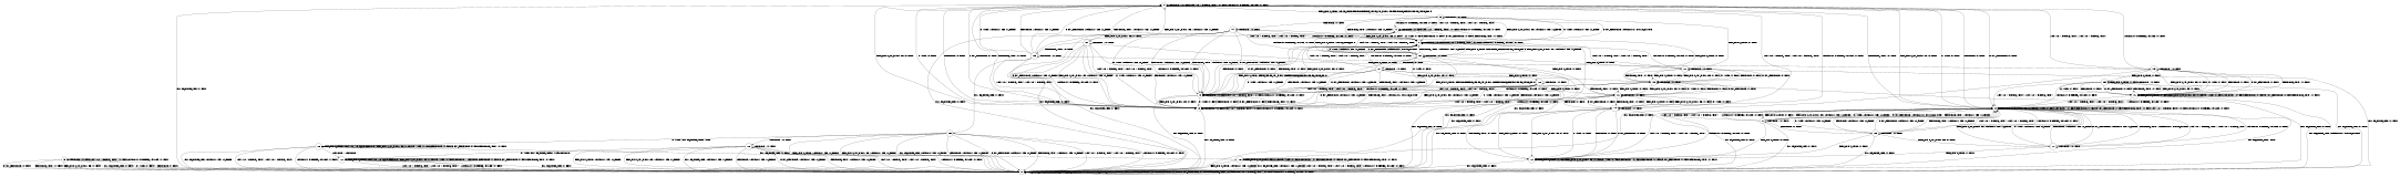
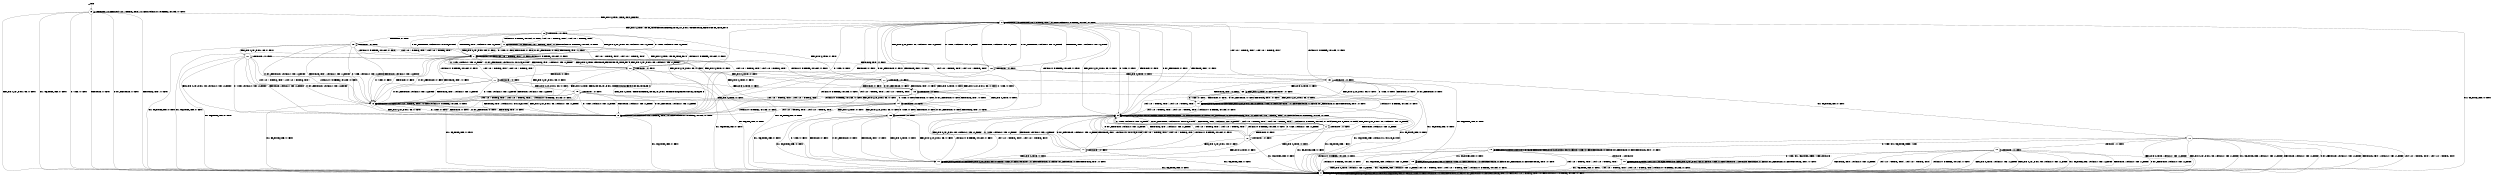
  digraph {
    fontname=Lato
    node [fontname=Lato shape=circle]
    edge [fontname=Lato]
    n1 [label=s0]
    n2 [label=s1]
    n3 [label=s2]
    n4 [label=s3]
    n5 [label=s5]
    n6 [label=s4]
    n7 [label=s6]
    n8 [label=s7]
    n9 [label=s12]
    n10 [label=s16]
    n11 [label=s10]
    n12 [label=s11]
    n13 [label=s21]
    n14 [label=s26]
    n15 [label=s8]
    n16 [label=s13]
    n17 [label=s17]
    n18 [label=s27]
    n19 [label=s9]
    n20 [label=s14]
    n21 [label=s15]
    n22 [label=s18]
    n23 [label=s19]
    n24 [label=s23]
    n25 [label=s20]
    n26 [label=s29]
    n27 [label=s24]
    n28 [label=s25]
    n29 [label=s30]
    n30 [label=s22]
    n31 [label=s28]
+   __start0 [height=0 shape=none width=0]
    n1 -> n1 [label="APPLICATION / TIMEOUT"]
    n1 -> n1 [label="Alert(WARNING,CLOSE_NOTIFY) / TIMEOUT"]
    n1 -> n1 [label="Alert(FATAL,UNEXPECTED_MESSAGE) / TIMEOUT"]
    n1 -> n2 [label="ECDH_CLIENT_KEY_EXCHANGE / TIMEOUT"]
    n1 -> n2 [label="CHANGE_CIPHER_SPEC / TIMEOUT"]
    n1 -> n2 [label="FINISHED / TIMEOUT"]
    n1 -> n2 [label="CERTIFICATE / TIMEOUT"]
    n1 -> n2 [label="EMPTY_CERTIFICATE / TIMEOUT"]
    n1 -> n2 [label="CERTIFICATE_VERIFY / TIMEOUT"]
+   n1 -> n3 [label="ECDH_CLIENT_HELLO / HELLO_VERIFY_REQUEST"]
    n2 -> n2 [label="ECDH_CLIENT_HELLO / TIMEOUT"]
    n2 -> n2 [label="ECDH_CLIENT_KEY_EXCHANGE / TIMEOUT"]
    n2 -> n2 [label="CHANGE_CIPHER_SPEC / TIMEOUT"]
    n2 -> n2 [label="FINISHED / TIMEOUT"]
    n2 -> n2 [label="APPLICATION / TIMEOUT"]
    n2 -> n2 [label="CERTIFICATE / TIMEOUT"]
    n2 -> n2 [label="EMPTY_CERTIFICATE / TIMEOUT"]
    n2 -> n2 [label="CERTIFICATE_VERIFY / TIMEOUT"]
    n2 -> n2 [label="Alert(WARNING,CLOSE_NOTIFY) / TIMEOUT"]
    n2 -> n2 [label="Alert(FATAL,UNEXPECTED_MESSAGE) / TIMEOUT"]
    n3 -> n2 [label="CHANGE_CIPHER_SPEC / TIMEOUT"]
    n3 -> n3 [label="APPLICATION / TIMEOUT"]
    n3 -> n3 [label="Alert(WARNING,CLOSE_NOTIFY) / TIMEOUT"]
    n3 -> n3 [label="Alert(FATAL,UNEXPECTED_MESSAGE) / TIMEOUT"]
    n3 -> n4 [label="ECDH_CLIENT_KEY_EXCHANGE / TIMEOUT"]
    n3 -> n4 [label="FINISHED / TIMEOUT"]
    n3 -> n4 [label="CERTIFICATE / TIMEOUT"]
    n3 -> n4 [label="EMPTY_CERTIFICATE / TIMEOUT"]
    n3 -> n4 [label="CERTIFICATE_VERIFY / TIMEOUT"]
    n3 -> n5 [label="ECDH_CLIENT_HELLO / SERVER_HELLO,CERTIFICATE,ECDHE_SERVER_KEY_EXCHANGE,CERTIFICATE_REQUEST,SERVER_HELLO_DONE"]
    n4 -> n2 [label="CHANGE_CIPHER_SPEC / NOTIFY"]
    n4 -> n4 [label="ECDH_CLIENT_KEY_EXCHANGE / TIMEOUT"]
    n4 -> n4 [label="FINISHED / TIMEOUT"]
    n4 -> n4 [label="APPLICATION / TIMEOUT"]
    n4 -> n4 [label="CERTIFICATE / TIMEOUT"]
    n4 -> n4 [label="EMPTY_CERTIFICATE / TIMEOUT"]
    n4 -> n4 [label="CERTIFICATE_VERIFY / TIMEOUT"]
    n4 -> n4 [label="Alert(WARNING,CLOSE_NOTIFY) / TIMEOUT"]
    n4 -> n4 [label="Alert(FATAL,UNEXPECTED_MESSAGE) / TIMEOUT"]
    n4 -> n6 [label="ECDH_CLIENT_HELLO / TIMEOUT"]
    n5 -> n5 [label="APPLICATION / TIMEOUT"]
    n5 -> n7 [label="Alert(WARNING,CLOSE_NOTIFY) / Alert(WARNING,CLOSE_NOTIFY)"]
    n5 -> n7 [label="Alert(FATAL,UNEXPECTED_MESSAGE) / TIMEOUT"]
    n5 -> n8 [label="ECDH_CLIENT_KEY_EXCHANGE / Alert(FATAL,INTERNAL_ERROR)"]
    n5 -> n8 [label="FINISHED / Alert(FATAL,INTERNAL_ERROR)"]
    n5 -> n8 [label="EMPTY_CERTIFICATE / Alert(FATAL,HANDSHAKE_FAILURE)"]
    n5 -> n8 [label="CERTIFICATE_VERIFY / Alert(FATAL,INTERNAL_ERROR)"]
    n5 -> n9 [label="ECDH_CLIENT_HELLO / TIMEOUT"]
    n5 -> n10 [label="CERTIFICATE / TIMEOUT"]
    n6 -> n2 [label="CHANGE_CIPHER_SPEC / TIMEOUT"]
    n6 -> n4 [label="ECDH_CLIENT_KEY_EXCHANGE / Alert(FATAL,INTERNAL_ERROR)"]
    n6 -> n4 [label="FINISHED / Alert(FATAL,INTERNAL_ERROR)"]
    n6 -> n4 [label="EMPTY_CERTIFICATE / Alert(FATAL,HANDSHAKE_FAILURE)"]
    n6 -> n4 [label="CERTIFICATE_VERIFY / Alert(FATAL,INTERNAL_ERROR)"]
    n6 -> n4 [label="Alert(WARNING,CLOSE_NOTIFY) / Alert(WARNING,CLOSE_NOTIFY)"]
    n6 -> n4 [label="Alert(FATAL,UNEXPECTED_MESSAGE) / TIMEOUT"]
    n6 -> n6 [label="APPLICATION / TIMEOUT"]
    n6 -> n11 [label="CERTIFICATE / TIMEOUT"]
    n6 -> n12 [label="ECDH_CLIENT_HELLO / TIMEOUT"]
    n7 -> n2 [label="CHANGE_CIPHER_SPEC / TIMEOUT"]
    n7 -> n7 [label="APPLICATION / TIMEOUT"]
    n7 -> n7 [label="Alert(WARNING,CLOSE_NOTIFY) / TIMEOUT"]
    n7 -> n7 [label="Alert(FATAL,UNEXPECTED_MESSAGE) / TIMEOUT"]
    n7 -> n8 [label="ECDH_CLIENT_KEY_EXCHANGE / TIMEOUT"]
    n7 -> n8 [label="FINISHED / TIMEOUT"]
    n7 -> n8 [label="CERTIFICATE / TIMEOUT"]
    n7 -> n8 [label="EMPTY_CERTIFICATE / TIMEOUT"]
    n7 -> n8 [label="CERTIFICATE_VERIFY / TIMEOUT"]
    n7 -> n14 [label="ECDH_CLIENT_HELLO / SERVER_HELLO_DONE"]
    n8 -> n2 [label="CHANGE_CIPHER_SPEC / TIMEOUT"]
    n8 -> n8 [label="APPLICATION / TIMEOUT"]
    n8 -> n8 [label="Alert(WARNING,CLOSE_NOTIFY) / TIMEOUT"]
    n8 -> n8 [label="Alert(FATAL,UNEXPECTED_MESSAGE) / TIMEOUT"]
    n8 -> n14 [label="ECDH_CLIENT_HELLO / CERTIFICATE_REQUEST,SERVER_HELLO_DONE"]
    n8 -> n15 [label="ECDH_CLIENT_KEY_EXCHANGE / TIMEOUT"]
    n8 -> n15 [label="FINISHED / TIMEOUT"]
    n8 -> n15 [label="CERTIFICATE / TIMEOUT"]
    n8 -> n15 [label="EMPTY_CERTIFICATE / TIMEOUT"]
    n8 -> n15 [label="CERTIFICATE_VERIFY / TIMEOUT"]
    n9 -> n2 [label="CHANGE_CIPHER_SPEC / TIMEOUT"]
    n9 -> n8 [label="Alert(WARNING,CLOSE_NOTIFY) / Alert(WARNING,CLOSE_NOTIFY)"]
    n9 -> n8 [label="Alert(FATAL,UNEXPECTED_MESSAGE) / TIMEOUT"]
    n9 -> n9 [label="APPLICATION / TIMEOUT"]
    n9 -> n16 [label="ECDH_CLIENT_HELLO / TIMEOUT"]
    n9 -> n16 [label="ECDH_CLIENT_KEY_EXCHANGE / TIMEOUT"]
    n9 -> n16 [label="FINISHED / TIMEOUT"]
    n9 -> n16 [label="CERTIFICATE / TIMEOUT"]
    n9 -> n16 [label="EMPTY_CERTIFICATE / TIMEOUT"]
    n9 -> n16 [label="CERTIFICATE_VERIFY / TIMEOUT"]
    n10 -> n2 [label="CHANGE_CIPHER_SPEC / TIMEOUT"]
    n10 -> n8 [label="Alert(WARNING,CLOSE_NOTIFY) / Alert(WARNING,CLOSE_NOTIFY)"]
    n10 -> n8 [label="Alert(FATAL,UNEXPECTED_MESSAGE) / TIMEOUT"]
    n10 -> n10 [label="APPLICATION / TIMEOUT"]
    n10 -> n15 [label="FINISHED / Alert(FATAL,INTERNAL_ERROR)"]
    n10 -> n15 [label="CERTIFICATE / Alert(FATAL,INTERNAL_ERROR)"]
    n10 -> n15 [label="EMPTY_CERTIFICATE / Alert(FATAL,INTERNAL_ERROR)"]
    n10 -> n15 [label="CERTIFICATE_VERIFY / Alert(FATAL,INTERNAL_ERROR)"]
    n10 -> n16 [label="ECDH_CLIENT_HELLO / TIMEOUT"]
    n10 -> n17 [label="ECDH_CLIENT_KEY_EXCHANGE / TIMEOUT"]
    n11 -> n2 [label="CHANGE_CIPHER_SPEC / TIMEOUT"]
    n11 -> n4 [label="FINISHED / Alert(FATAL,INTERNAL_ERROR)"]
    n11 -> n4 [label="CERTIFICATE / Alert(FATAL,INTERNAL_ERROR)"]
    n11 -> n4 [label="EMPTY_CERTIFICATE / Alert(FATAL,INTERNAL_ERROR)"]
    n11 -> n4 [label="CERTIFICATE_VERIFY / Alert(FATAL,INTERNAL_ERROR)"]
    n11 -> n4 [label="Alert(WARNING,CLOSE_NOTIFY) / Alert(WARNING,CLOSE_NOTIFY)"]
    n11 -> n4 [label="Alert(FATAL,UNEXPECTED_MESSAGE) / TIMEOUT"]
    n11 -> n11 [label="APPLICATION / TIMEOUT"]
    n11 -> n12 [label="ECDH_CLIENT_HELLO / TIMEOUT"]
    n11 -> n13 [label="ECDH_CLIENT_KEY_EXCHANGE / TIMEOUT"]
    n12 -> n2 [label="CHANGE_CIPHER_SPEC / TIMEOUT"]
    n12 -> n4 [label="Alert(WARNING,CLOSE_NOTIFY) / Alert(WARNING,CLOSE_NOTIFY)"]
    n12 -> n4 [label="Alert(FATAL,UNEXPECTED_MESSAGE) / TIMEOUT"]
    n12 -> n12 [label="ECDH_CLIENT_HELLO / TIMEOUT"]
    n12 -> n12 [label="ECDH_CLIENT_KEY_EXCHANGE / TIMEOUT"]
    n12 -> n12 [label="FINISHED / TIMEOUT"]
    n12 -> n12 [label="APPLICATION / TIMEOUT"]
    n12 -> n12 [label="CERTIFICATE / TIMEOUT"]
    n12 -> n12 [label="EMPTY_CERTIFICATE / TIMEOUT"]
    n12 -> n12 [label="CERTIFICATE_VERIFY / TIMEOUT"]
-   n29 -> n2 [label="CHANGE_CIPHER_SPEC / TIMEOUT"]
+   n13 -> n2 [label="CHANGE_CIPHER_SPEC / TIMEOUT"]
    n13 -> n4 [label="ECDH_CLIENT_KEY_EXCHANGE / Alert(FATAL,INTERNAL_ERROR)"]
    n13 -> n4 [label="FINISHED / Alert(FATAL,INTERNAL_ERROR)"]
    n13 -> n4 [label="CERTIFICATE / Alert(FATAL,INTERNAL_ERROR)"]
    n13 -> n4 [label="EMPTY_CERTIFICATE / Alert(FATAL,INTERNAL_ERROR)"]
    n13 -> n4 [label="CERTIFICATE_VERIFY / Alert(FATAL,HANDSHAKE_FAILURE)"]
    n13 -> n4 [label="Alert(WARNING,CLOSE_NOTIFY) / Alert(WARNING,CLOSE_NOTIFY)"]
    n13 -> n4 [label="Alert(FATAL,UNEXPECTED_MESSAGE) / TIMEOUT"]
    n13 -> n12 [label="ECDH_CLIENT_HELLO / TIMEOUT"]
    n13 -> n13 [label="APPLICATION / TIMEOUT"]
-   n14 -> n2 [label="CHANGE_CIPHER_SPEC / TIMEOUT"]
+   n14 -> n2 [label="CHANGE_SPEC_SPEC / TIMEOUT"]
    n14 -> n7 [label="Alert(WARNING,CLOSE_NOTIFY) / Alert(WARNING,CLOSE_NOTIFY)"]
    n14 -> n7 [label="Alert(FATAL,UNEXPECTED_MESSAGE) / TIMEOUT"]
    n14 -> n8 [label="ECDH_CLIENT_KEY_EXCHANGE / Alert(FATAL,INTERNAL_ERROR)"]
    n14 -> n8 [label="FINISHED / Alert(FATAL,INTERNAL_ERROR)"]
    n14 -> n8 [label="EMPTY_CERTIFICATE / Alert(FATAL,HANDSHAKE_FAILURE)"]
    n14 -> n8 [label="CERTIFICATE_VERIFY / Alert(FATAL,INTERNAL_ERROR)"]
    n14 -> n9 [label="ECDH_CLIENT_HELLO / TIMEOUT"]
    n14 -> n14 [label="APPLICATION / TIMEOUT"]
    n14 -> n18 [label="CERTIFICATE / TIMEOUT"]
    n15 -> n2 [label="CHANGE_CIPHER_SPEC / TIMEOUT"]
    n15 -> n14 [label="ECDH_CLIENT_HELLO / ECDHE_SERVER_KEY_EXCHANGE,CERTIFICATE_REQUEST,SERVER_HELLO_DONE"]
    n15 -> n15 [label="APPLICATION / TIMEOUT"]
    n15 -> n15 [label="Alert(WARNING,CLOSE_NOTIFY) / TIMEOUT"]
    n15 -> n15 [label="Alert(FATAL,UNEXPECTED_MESSAGE) / TIMEOUT"]
    n15 -> n19 [label="ECDH_CLIENT_KEY_EXCHANGE / TIMEOUT"]
    n15 -> n19 [label="FINISHED / TIMEOUT"]
    n15 -> n19 [label="CERTIFICATE / TIMEOUT"]
    n15 -> n19 [label="EMPTY_CERTIFICATE / TIMEOUT"]
    n15 -> n19 [label="CERTIFICATE_VERIFY / TIMEOUT"]
    n16 -> n2 [label="CHANGE_CIPHER_SPEC / TIMEOUT"]
    n16 -> n15 [label="Alert(WARNING,CLOSE_NOTIFY) / Alert(WARNING,CLOSE_NOTIFY)"]
    n16 -> n15 [label="Alert(FATAL,UNEXPECTED_MESSAGE) / TIMEOUT"]
    n16 -> n16 [label="APPLICATION / TIMEOUT"]
    n16 -> n20 [label="ECDH_CLIENT_HELLO / TIMEOUT"]
    n16 -> n20 [label="ECDH_CLIENT_KEY_EXCHANGE / TIMEOUT"]
    n16 -> n20 [label="FINISHED / TIMEOUT"]
    n16 -> n20 [label="CERTIFICATE / TIMEOUT"]
    n16 -> n20 [label="EMPTY_CERTIFICATE / TIMEOUT"]
    n16 -> n20 [label="CERTIFICATE_VERIFY / TIMEOUT"]
    n17 -> n2 [label="CHANGE_CIPHER_SPEC / TIMEOUT"]
    n17 -> n15 [label="Alert(WARNING,CLOSE_NOTIFY) / Alert(WARNING,CLOSE_NOTIFY)"]
    n17 -> n15 [label="Alert(FATAL,UNEXPECTED_MESSAGE) / TIMEOUT"]
    n17 -> n17 [label="APPLICATION / TIMEOUT"]
    n17 -> n19 [label="ECDH_CLIENT_KEY_EXCHANGE / Alert(FATAL,INTERNAL_ERROR)"]
    n17 -> n19 [label="FINISHED / Alert(FATAL,INTERNAL_ERROR)"]
    n17 -> n19 [label="CERTIFICATE / Alert(FATAL,INTERNAL_ERROR)"]
    n17 -> n19 [label="EMPTY_CERTIFICATE / Alert(FATAL,INTERNAL_ERROR)"]
    n17 -> n20 [label="ECDH_CLIENT_HELLO / TIMEOUT"]
    n17 -> n22 [label="CERTIFICATE_VERIFY / TIMEOUT"]
    n18 -> n2 [label="CHANGE_CIPHER_SPEC / TIMEOUT"]
    n18 -> n8 [label="Alert(WARNING,CLOSE_NOTIFY) / Alert(WARNING,CLOSE_NOTIFY)"]
    n18 -> n8 [label="Alert(FATAL,UNEXPECTED_MESSAGE) / TIMEOUT"]
    n18 -> n15 [label="FINISHED / Alert(FATAL,INTERNAL_ERROR)"]
    n18 -> n15 [label="CERTIFICATE / Alert(FATAL,INTERNAL_ERROR)"]
    n18 -> n15 [label="EMPTY_CERTIFICATE / Alert(FATAL,INTERNAL_ERROR)"]
    n18 -> n15 [label="CERTIFICATE_VERIFY / Alert(FATAL,INTERNAL_ERROR)"]
    n18 -> n16 [label="ECDH_CLIENT_HELLO / TIMEOUT"]
    n18 -> n18 [label="APPLICATION / TIMEOUT"]
    n18 -> n31 [label="ECDH_CLIENT_KEY_EXCHANGE / TIMEOUT"]
    n19 -> n2 [label="CHANGE_CIPHER_SPEC / TIMEOUT"]
    n19 -> n3 [label="ECDH_CLIENT_KEY_EXCHANGE / TIMEOUT"]
    n19 -> n3 [label="FINISHED / TIMEOUT"]
    n19 -> n3 [label="CERTIFICATE / TIMEOUT"]
    n19 -> n3 [label="EMPTY_CERTIFICATE / TIMEOUT"]
    n19 -> n3 [label="CERTIFICATE_VERIFY / TIMEOUT"]
    n19 -> n14 [label="ECDH_CLIENT_HELLO / CERTIFICATE,ECDHE_SERVER_KEY_EXCHANGE,CERTIFICATE_REQUEST,SERVER_HELLO_DONE"]
    n19 -> n19 [label="APPLICATION / TIMEOUT"]
    n19 -> n19 [label="Alert(WARNING,CLOSE_NOTIFY) / TIMEOUT"]
    n19 -> n19 [label="Alert(FATAL,UNEXPECTED_MESSAGE) / TIMEOUT"]
    n20 -> n2 [label="CHANGE_CIPHER_SPEC / TIMEOUT"]
    n20 -> n19 [label="Alert(WARNING,CLOSE_NOTIFY) / Alert(WARNING,CLOSE_NOTIFY)"]
    n20 -> n19 [label="Alert(FATAL,UNEXPECTED_MESSAGE) / TIMEOUT"]
    n20 -> n20 [label="APPLICATION / TIMEOUT"]
    n20 -> n21 [label="ECDH_CLIENT_HELLO / TIMEOUT"]
    n20 -> n21 [label="ECDH_CLIENT_KEY_EXCHANGE / TIMEOUT"]
    n20 -> n21 [label="FINISHED / TIMEOUT"]
    n20 -> n21 [label="CERTIFICATE / TIMEOUT"]
    n20 -> n21 [label="EMPTY_CERTIFICATE / TIMEOUT"]
    n20 -> n21 [label="CERTIFICATE_VERIFY / TIMEOUT"]
    n21 -> n2 [label="CHANGE_CIPHER_SPEC / TIMEOUT"]
    n21 -> n3 [label="Alert(WARNING,CLOSE_NOTIFY) / Alert(WARNING,CLOSE_NOTIFY)"]
    n21 -> n3 [label="Alert(FATAL,UNEXPECTED_MESSAGE) / TIMEOUT"]
    n21 -> n12 [label="ECDH_CLIENT_HELLO / TIMEOUT"]
    n21 -> n12 [label="ECDH_CLIENT_KEY_EXCHANGE / TIMEOUT"]
    n21 -> n12 [label="FINISHED / TIMEOUT"]
    n21 -> n12 [label="CERTIFICATE / TIMEOUT"]
    n21 -> n12 [label="EMPTY_CERTIFICATE / TIMEOUT"]
    n21 -> n12 [label="CERTIFICATE_VERIFY / TIMEOUT"]
    n21 -> n21 [label="APPLICATION / TIMEOUT"]
    n22 -> n3 [label="ECDH_CLIENT_KEY_EXCHANGE / Alert(FATAL,INTERNAL_ERROR)"]
    n22 -> n3 [label="FINISHED / Alert(FATAL,INTERNAL_ERROR)"]
    n22 -> n3 [label="CERTIFICATE / Alert(FATAL,INTERNAL_ERROR)"]
    n22 -> n3 [label="EMPTY_CERTIFICATE / Alert(FATAL,INTERNAL_ERROR)"]
    n22 -> n3 [label="CERTIFICATE_VERIFY / Alert(FATAL,INTERNAL_ERROR)"]
    n22 -> n19 [label="Alert(WARNING,CLOSE_NOTIFY) / Alert(WARNING,CLOSE_NOTIFY)"]
    n22 -> n19 [label="Alert(FATAL,UNEXPECTED_MESSAGE) / TIMEOUT"]
    n22 -> n22 [label="APPLICATION / TIMEOUT"]
    n22 -> n23 [label="CHANGE_CIPHER_SPEC / TIMEOUT"]
    n22 -> n24 [label="ECDH_CLIENT_HELLO / TIMEOUT"]
    n23 -> n2 [label="ECDH_CLIENT_HELLO / Alert(FATAL,INTERNAL_ERROR)"]
    n23 -> n2 [label="ECDH_CLIENT_KEY_EXCHANGE / Alert(FATAL,INTERNAL_ERROR)"]
    n23 -> n2 [label="CHANGE_CIPHER_SPEC / Alert(FATAL,INTERNAL_ERROR)"]
    n23 -> n2 [label="CERTIFICATE / Alert(FATAL,INTERNAL_ERROR)"]
    n23 -> n2 [label="EMPTY_CERTIFICATE / Alert(FATAL,INTERNAL_ERROR)"]
    n23 -> n2 [label="CERTIFICATE_VERIFY / Alert(FATAL,INTERNAL_ERROR)"]
    n23 -> n2 [label="Alert(WARNING,CLOSE_NOTIFY) / Alert(WARNING,CLOSE_NOTIFY)"]
    n23 -> n2 [label="Alert(FATAL,UNEXPECTED_MESSAGE) / TIMEOUT"]
    n23 -> n25 [label="FINISHED / CHANGE_CIPHER_SPEC,FINISHED"]
    n23 -> n26 [label="APPLICATION / TIMEOUT"]
    n24 -> n3 [label="Alert(WARNING,CLOSE_NOTIFY) / Alert(WARNING,CLOSE_NOTIFY)"]
    n24 -> n3 [label="Alert(FATAL,UNEXPECTED_MESSAGE) / TIMEOUT"]
    n24 -> n24 [label="APPLICATION / TIMEOUT"]
    n24 -> n27 [label="ECDH_CLIENT_KEY_EXCHANGE / TIMEOUT"]
    n24 -> n27 [label="FINISHED / TIMEOUT"]
    n24 -> n27 [label="CERTIFICATE / TIMEOUT"]
    n24 -> n27 [label="EMPTY_CERTIFICATE / TIMEOUT"]
    n24 -> n27 [label="CERTIFICATE_VERIFY / TIMEOUT"]
    n24 -> n28 [label="CHANGE_CIPHER_SPEC / TIMEOUT"]
    n24 -> n29 [label="ECDH_CLIENT_HELLO / TIMEOUT"]
    n25 -> n2 [label="CHANGE_CIPHER_SPEC / Alert(FATAL,INTERNAL_ERROR)"]
    n25 -> n2 [label="Alert(WARNING,CLOSE_NOTIFY) / Alert(WARNING,CLOSE_NOTIFY)"]
    n25 -> n2 [label="Alert(FATAL,UNEXPECTED_MESSAGE) / TIMEOUT"]
    n25 -> n25 [label="ECDH_CLIENT_HELLO / Alert(WARNING,NO_RENEGOTIATION)"]
    n25 -> n25 [label="ECDH_CLIENT_KEY_EXCHANGE / TIMEOUT"]
    n25 -> n25 [label="FINISHED / TIMEOUT"]
    n25 -> n25 [label="CERTIFICATE / TIMEOUT"]
    n25 -> n25 [label="EMPTY_CERTIFICATE / TIMEOUT"]
    n25 -> n25 [label="CERTIFICATE_VERIFY / TIMEOUT"]
    n25 -> n28 [label="CHANGE_CIPHER_SPEC / TIMEOUT"]
    n25 -> n30 [label="APPLICATION / APPLICATION"]
    n26 -> n2 [label="ECDH_CLIENT_HELLO / Alert(FATAL,INTERNAL_ERROR)"]
    n26 -> n2 [label="ECDH_CLIENT_KEY_EXCHANGE / Alert(FATAL,INTERNAL_ERROR)"]
    n26 -> n2 [label="CHANGE_CIPHER_SPEC / Alert(FATAL,INTERNAL_ERROR)"]
    n26 -> n2 [label="CERTIFICATE / Alert(FATAL,INTERNAL_ERROR)"]
    n26 -> n2 [label="EMPTY_CERTIFICATE / Alert(FATAL,INTERNAL_ERROR)"]
    n26 -> n2 [label="CERTIFICATE_VERIFY / Alert(FATAL,INTERNAL_ERROR)"]
    n26 -> n2 [label="Alert(WARNING,CLOSE_NOTIFY) / Alert(WARNING,CLOSE_NOTIFY)"]
    n26 -> n2 [label="Alert(FATAL,UNEXPECTED_MESSAGE) / TIMEOUT"]
    n26 -> n26 [label="APPLICATION / TIMEOUT"]
    n26 -> n30 [label="FINISHED / CHANGE_CIPHER_SPEC,FINISHED,APPLICATION"]
    n27 -> n2 [label="CHANGE_CIPHER_SPEC / Alert(FATAL,HANDSHAKE_FAILURE)"]
    n27 -> n4 [label="Alert(WARNING,CLOSE_NOTIFY) / Alert(WARNING,CLOSE_NOTIFY)"]
    n27 -> n4 [label="Alert(FATAL,UNEXPECTED_MESSAGE) / TIMEOUT"]
    n27 -> n27 [label="ECDH_CLIENT_HELLO / TIMEOUT"]
    n27 -> n27 [label="ECDH_CLIENT_KEY_EXCHANGE / TIMEOUT"]
    n27 -> n27 [label="FINISHED / TIMEOUT"]
    n27 -> n27 [label="APPLICATION / TIMEOUT"]
    n27 -> n27 [label="CERTIFICATE / TIMEOUT"]
    n27 -> n27 [label="EMPTY_CERTIFICATE / TIMEOUT"]
    n27 -> n27 [label="CERTIFICATE_VERIFY / TIMEOUT"]
    n28 -> n2 [label="ECDH_CLIENT_HELLO / Alert(FATAL,INTERNAL_ERROR)"]
    n28 -> n2 [label="CHANGE_CIPHER_SPEC / Alert(FATAL,INTERNAL_ERROR)"]
    n28 -> n2 [label="Alert(WARNING,CLOSE_NOTIFY) / Alert(WARNING,CLOSE_NOTIFY)"]
    n28 -> n2 [label="Alert(FATAL,UNEXPECTED_MESSAGE) / TIMEOUT"]
    n28 -> n28 [label="ECDH_CLIENT_KEY_EXCHANGE / TIMEOUT"]
    n28 -> n28 [label="FINISHED / TIMEOUT"]
    n28 -> n28 [label="APPLICATION / TIMEOUT"]
    n28 -> n28 [label="CERTIFICATE / TIMEOUT"]
    n28 -> n28 [label="EMPTY_CERTIFICATE / TIMEOUT"]
    n28 -> n28 [label="CERTIFICATE_VERIFY / TIMEOUT"]
    n29 -> n4 [label="Alert(WARNING,CLOSE_NOTIFY) / Alert(WARNING,CLOSE_NOTIFY)"]
    n29 -> n4 [label="Alert(FATAL,UNEXPECTED_MESSAGE) / TIMEOUT"]
    n29 -> n27 [label="ECDH_CLIENT_KEY_EXCHANGE / TIMEOUT"]
    n29 -> n27 [label="FINISHED / TIMEOUT"]
    n29 -> n27 [label="CERTIFICATE / TIMEOUT"]
    n29 -> n27 [label="EMPTY_CERTIFICATE / TIMEOUT"]
    n29 -> n27 [label="CERTIFICATE_VERIFY / TIMEOUT"]
    n29 -> n29 [label="ECDH_CLIENT_HELLO / TIMEOUT"]
    n29 -> n29 [label="APPLICATION / TIMEOUT"]
    n30 -> n2 [label="CHANGE_CIPHER_SPEC / TIMEOUT"]
    n30 -> n2 [label="Alert(WARNING,CLOSE_NOTIFY) / Alert(WARNING,CLOSE_NOTIFY)"]
    n30 -> n2 [label="Alert(FATAL,UNEXPECTED_MESSAGE) / TIMEOUT"]
    n30 -> n30 [label="ECDH_CLIENT_HELLO / Alert(WARNING,NO_RENEGOTIATION)"]
    n30 -> n30 [label="ECDH_CLIENT_KEY_EXCHANGE / TIMEOUT"]
    n30 -> n30 [label="FINISHED / TIMEOUT"]
    n30 -> n30 [label="APPLICATION / APPLICATION"]
    n30 -> n30 [label="CERTIFICATE / TIMEOUT"]
    n30 -> n30 [label="EMPTY_CERTIFICATE / TIMEOUT"]
    n30 -> n30 [label="CERTIFICATE_VERIFY / TIMEOUT"]
    n31 -> n2 [label="CHANGE_CIPHER_SPEC / TIMEOUT"]
    n31 -> n15 [label="Alert(WARNING,CLOSE_NOTIFY) / Alert(WARNING,CLOSE_NOTIFY)"]
    n31 -> n15 [label="Alert(FATAL,UNEXPECTED_MESSAGE) / TIMEOUT"]
    n31 -> n19 [label="ECDH_CLIENT_KEY_EXCHANGE / Alert(FATAL,INTERNAL_ERROR)"]
    n31 -> n19 [label="FINISHED / Alert(FATAL,INTERNAL_ERROR)"]
    n31 -> n19 [label="CERTIFICATE / Alert(FATAL,INTERNAL_ERROR)"]
    n31 -> n19 [label="EMPTY_CERTIFICATE / Alert(FATAL,INTERNAL_ERROR)"]
    n31 -> n19 [label="CERTIFICATE_VERIFY / Alert(FATAL,HANDSHAKE_FAILURE)"]
    n31 -> n20 [label="ECDH_CLIENT_HELLO / TIMEOUT"]
    n31 -> n31 [label="APPLICATION / TIMEOUT"]
+   __start0 -> n1
  }
